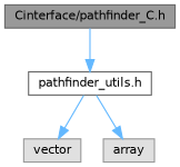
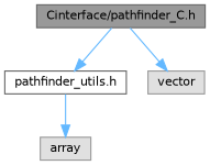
  digraph {
    node [color=grey60 fillcolor="#E0E0E0" fontname=Helvetica fontsize=10 shape=box style=filled]
    edge [color=steelblue1 fontname=Helvetica fontsize=10 labelfontname=Helvetica labelfontsize=10 style=solid]
    n1 [color=gray40 fillcolor=grey60 fontcolor=black height=0.2 label="Cinterface/pathfinder_C.h" width=0.4]
    n2 [color=grey40 fillcolor=white height=0.2 label="pathfinder_utils.h" width=0.4]
    n3 [height=0.2 label=vector width=0.4]
    n4 [height=0.2 label=array width=0.4]
    n1 -> n2
-   n2 -> n3
+   n1 -> n3
    n2 -> n4
  }
